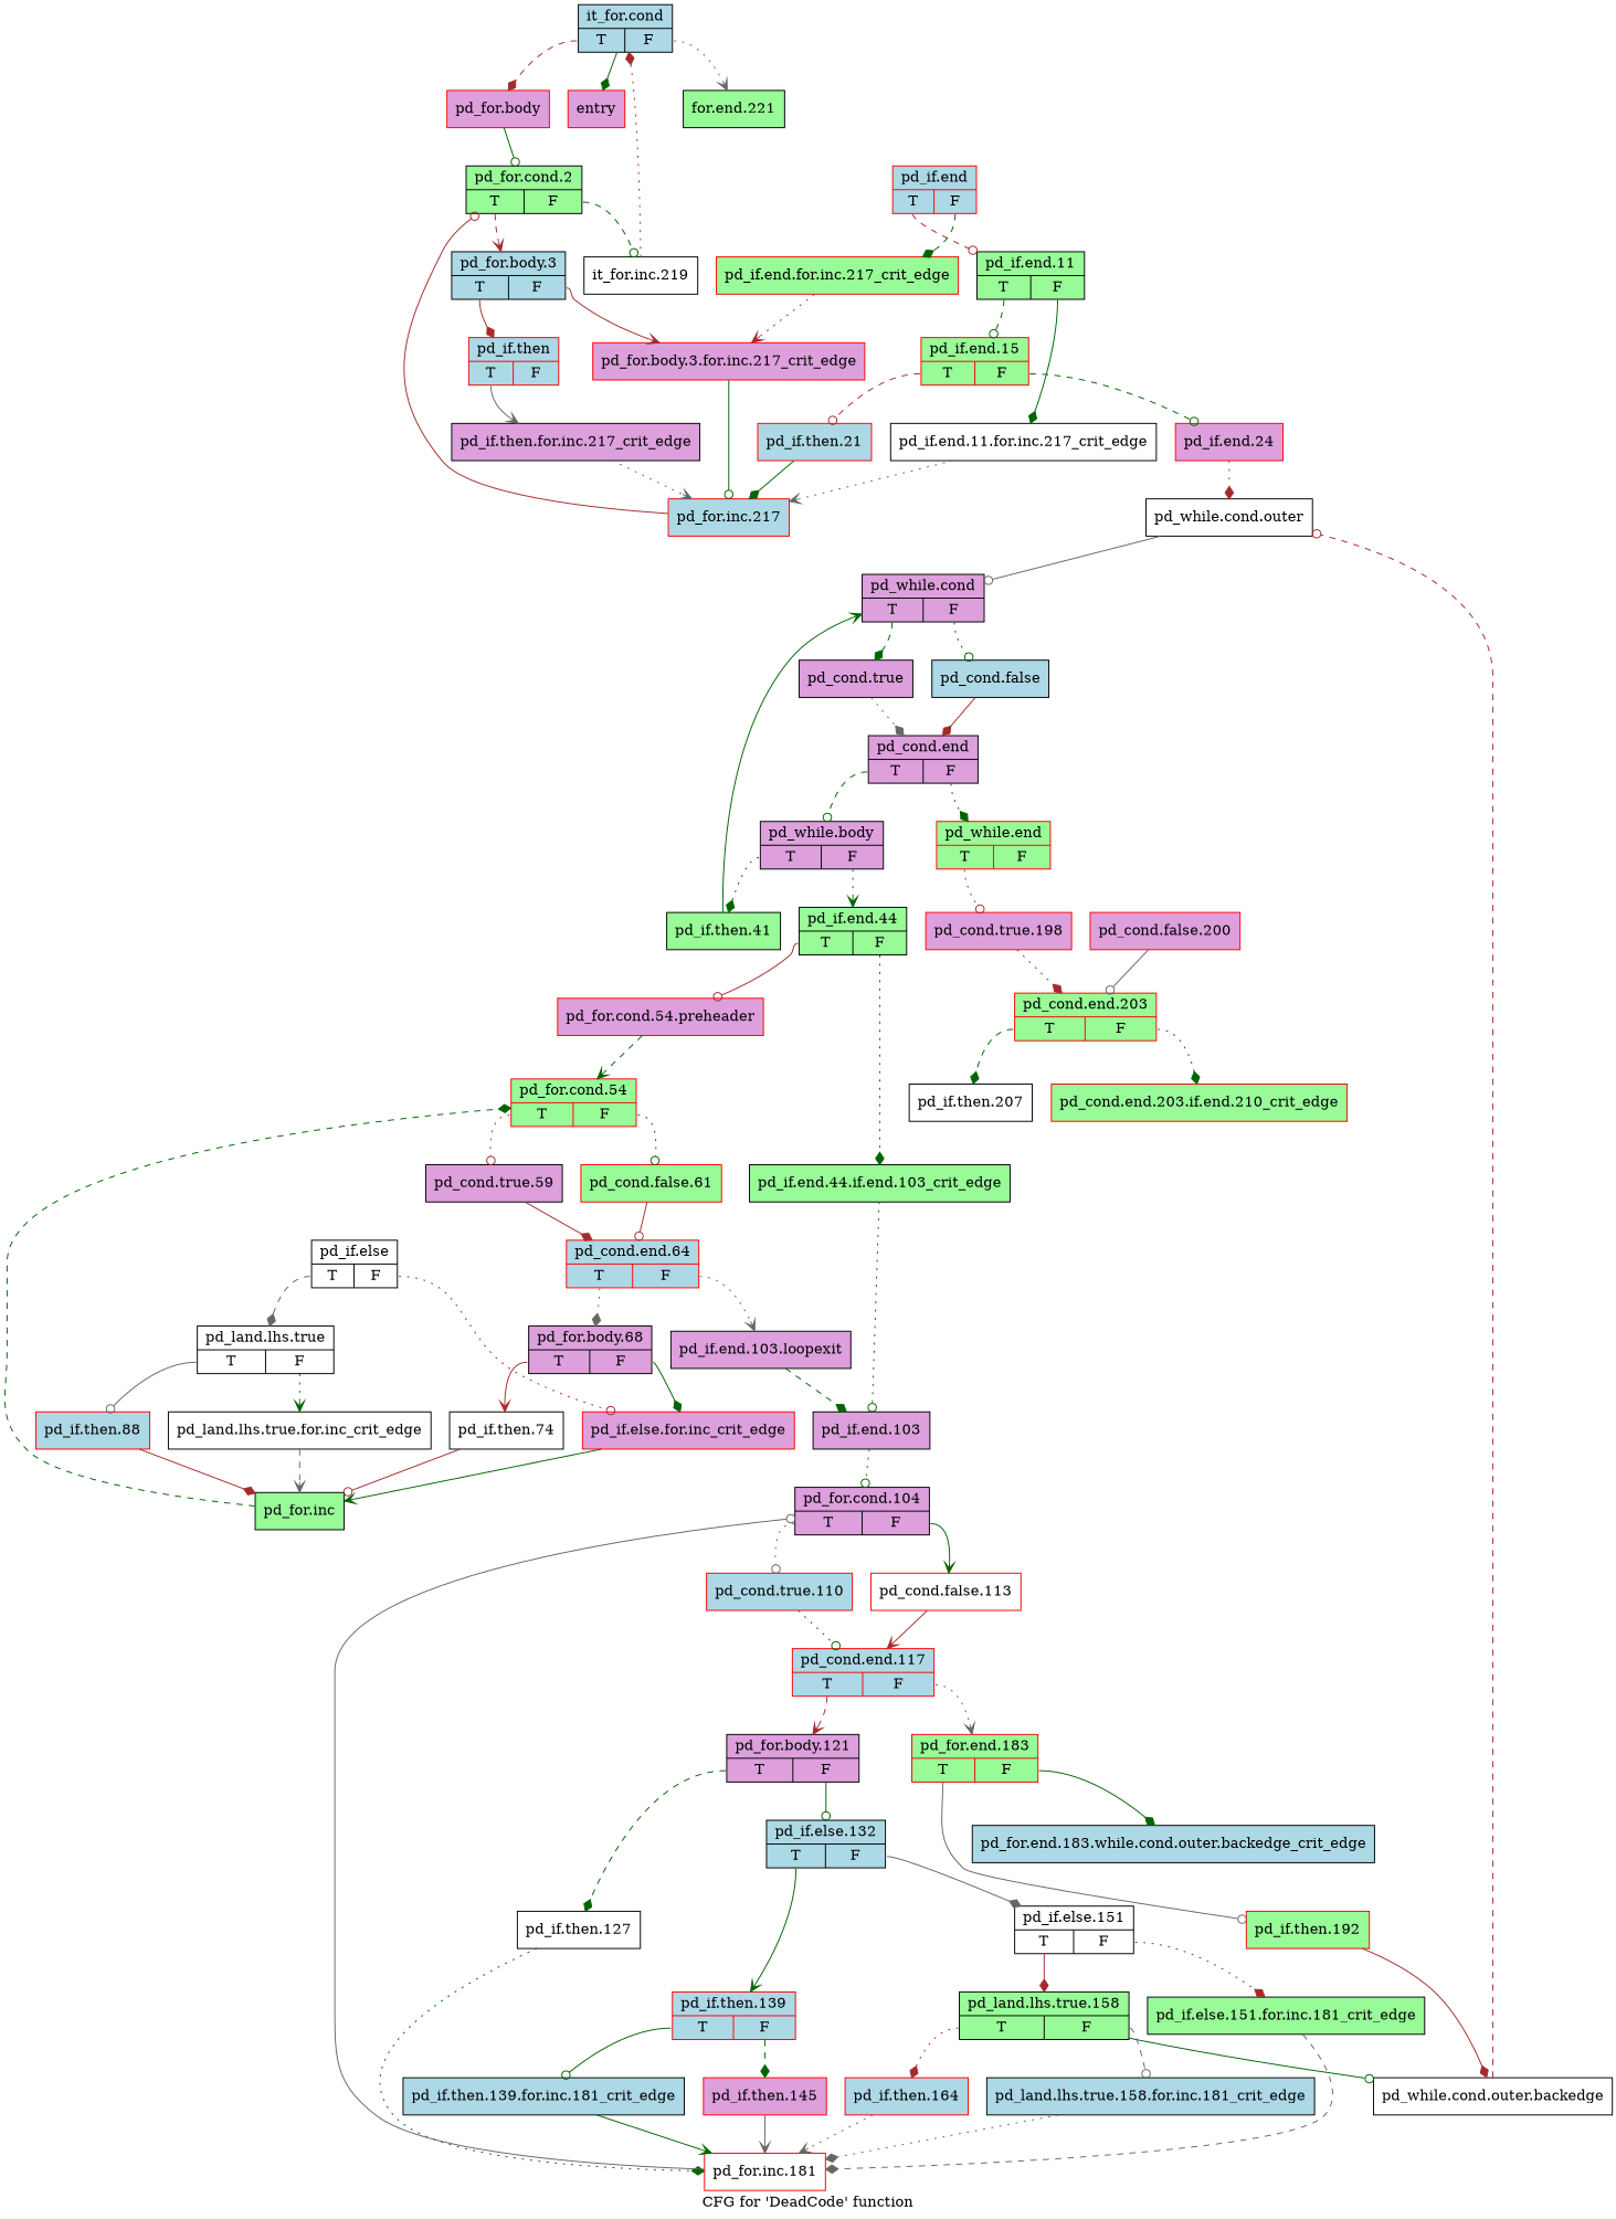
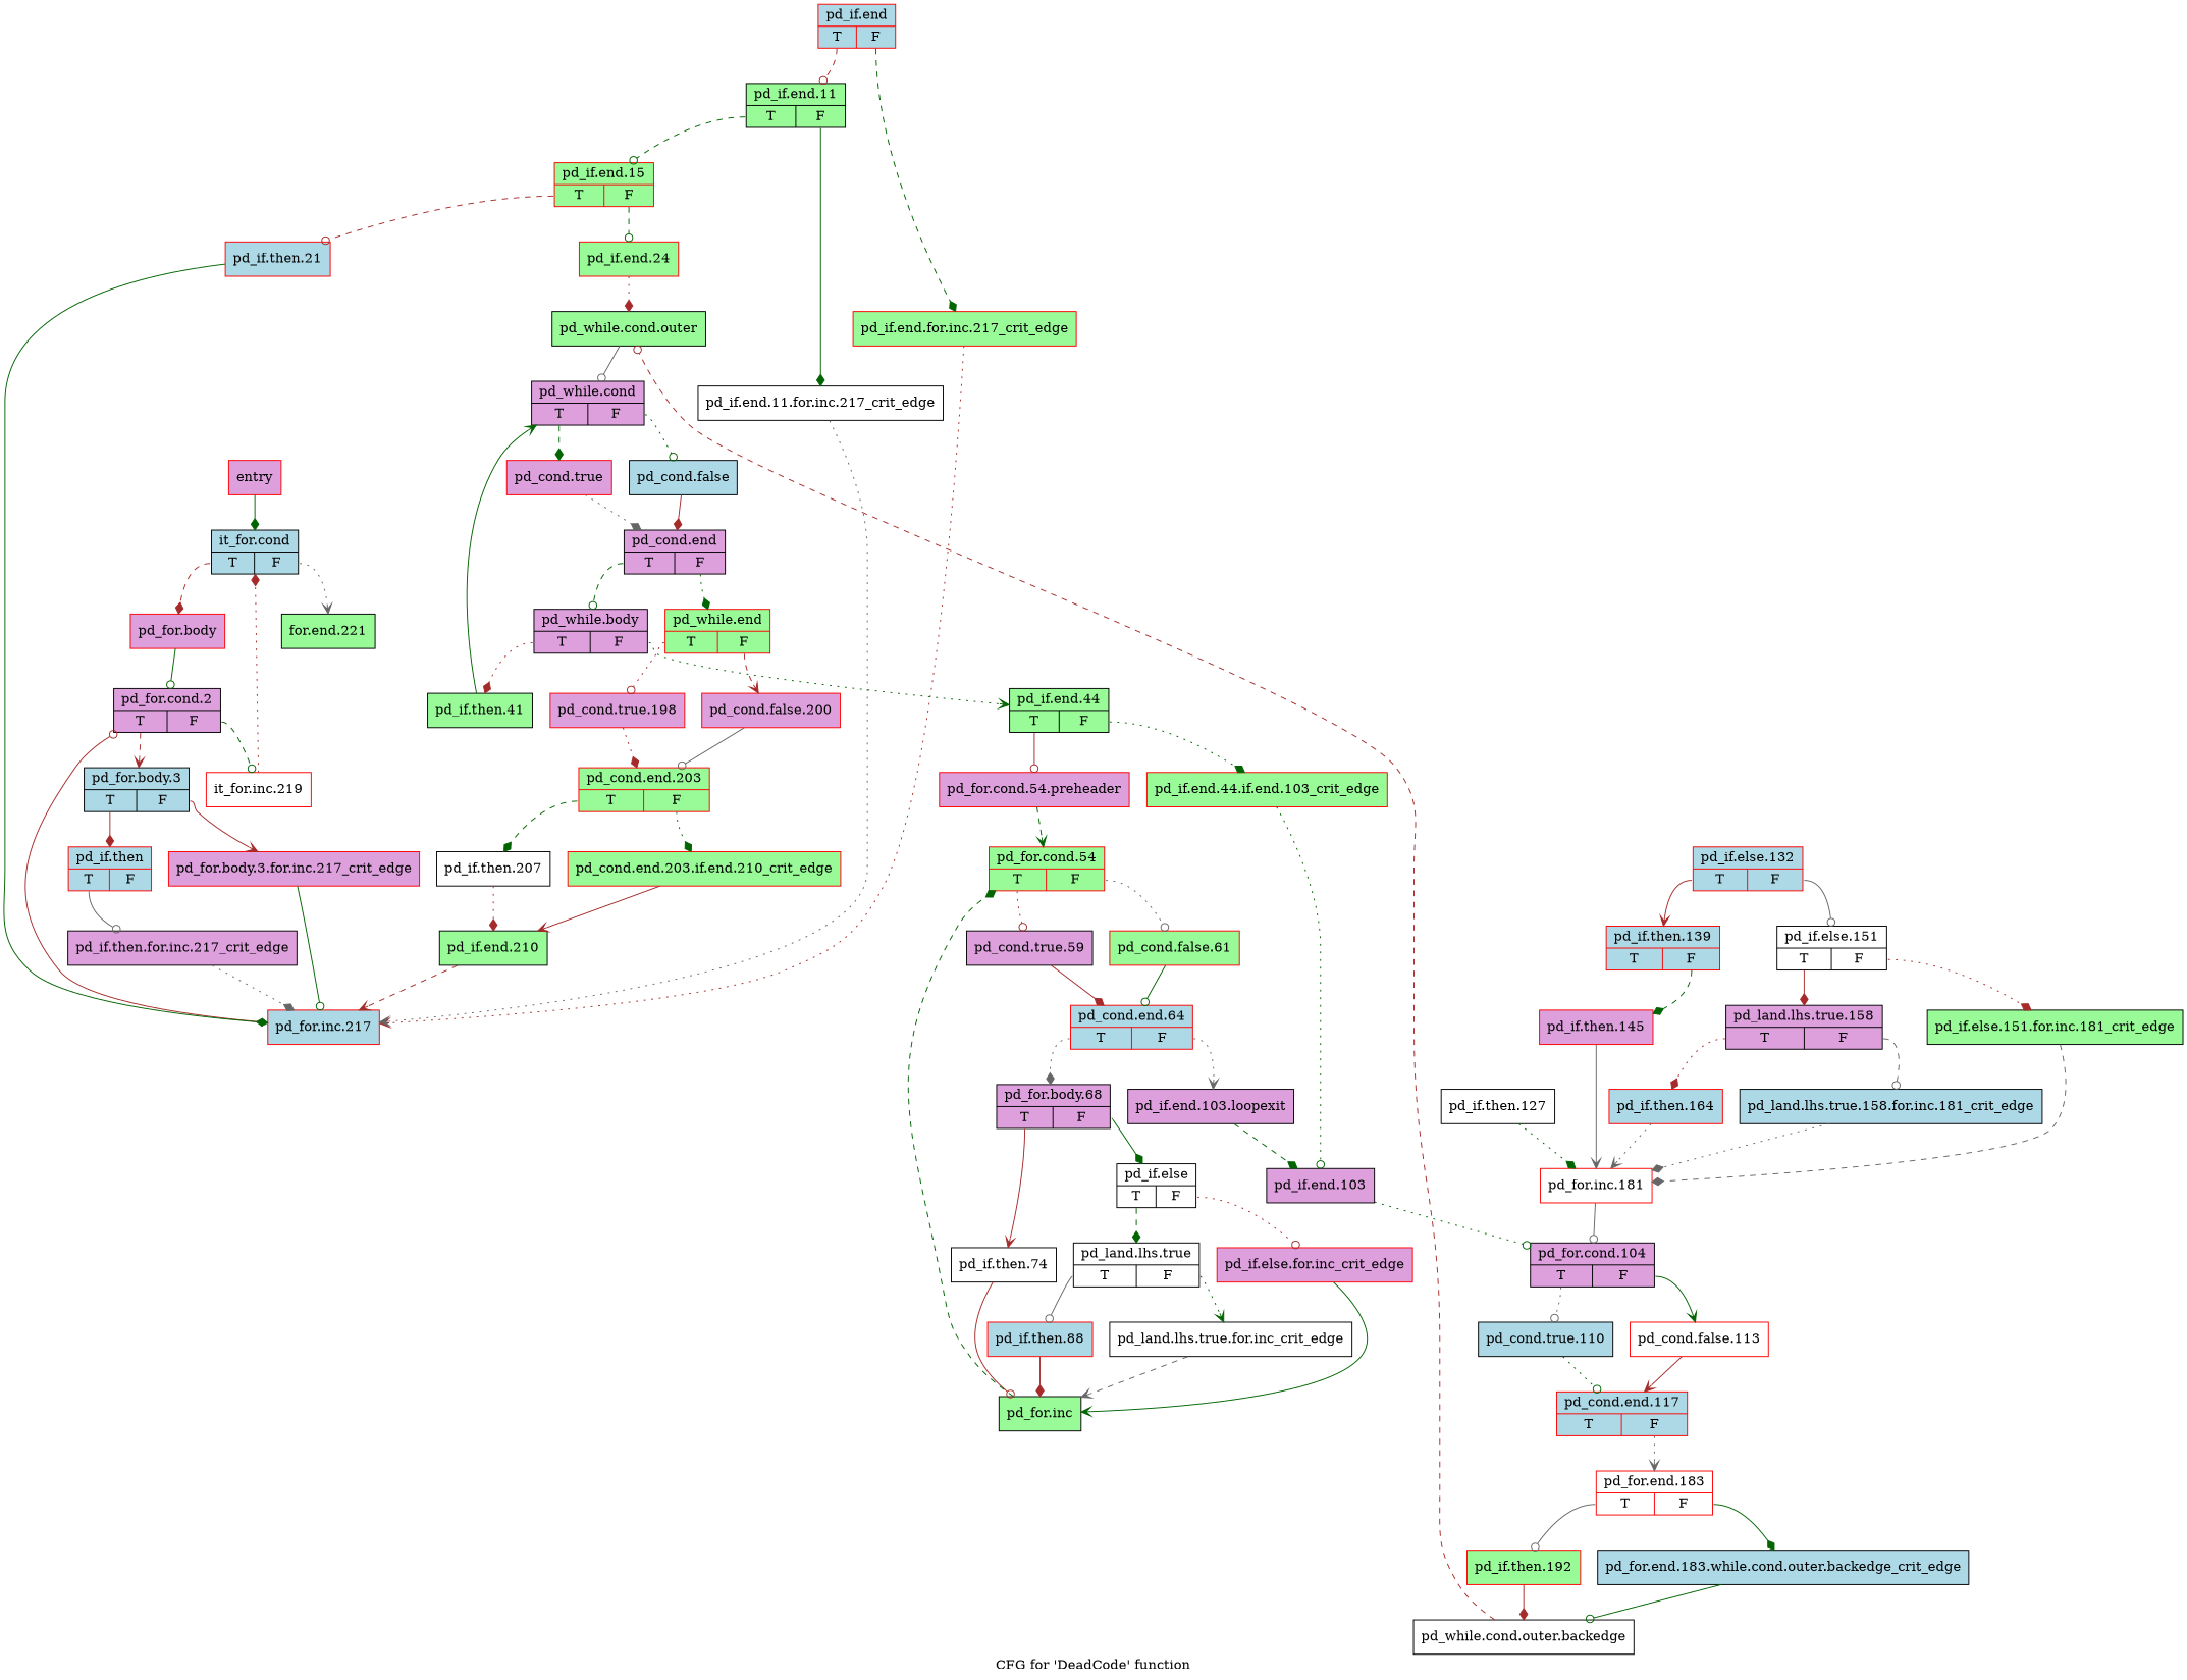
  digraph {
    label="CFG for 'DeadCode' function"
    node [color=black fillcolor=plum shape=record style=filled]
    edge [arrowhead=diamond color=darkgreen style=solid]
    n1 [color=red label="{entry}"]
    n2 [fillcolor=lightblue label="{it_for.cond|{<s0>T|<s1>F}}"]
    n3 [color=red label="{pd_for.body}"]
    n4 [fillcolor=palegreen label="{for.end.221}"]
-   n5 [fillcolor=palegreen label="{pd_for.cond.2|{<s0>T|<s1>F}}"]
+   n5 [label="{pd_for.cond.2|{<s0>T|<s1>F}}"]
    n6 [fillcolor=lightblue label="{pd_for.body.3|{<s0>T|<s1>F}}"]
-   n7 [fillcolor=white label="{it_for.inc.219}"]
+   n7 [color=red fillcolor=white label="{it_for.inc.219}"]
    n8 [color=red fillcolor=lightblue label="{pd_if.then|{<s0>T|<s1>F}}"]
    n9 [color=red label="{pd_for.body.3.for.inc.217_crit_edge}"]
    n10 [label="{pd_if.then.for.inc.217_crit_edge}"]
    n11 [color=red fillcolor=lightblue label="{pd_for.inc.217}"]
    n12 [color=red fillcolor=lightblue label="{pd_if.end|{<s0>T|<s1>F}}"]
    n13 [fillcolor=palegreen label="{pd_if.end.11|{<s0>T|<s1>F}}"]
    n14 [color=red fillcolor=palegreen label="{pd_if.end.for.inc.217_crit_edge}"]
    n15 [color=red fillcolor=palegreen label="{pd_if.end.15|{<s0>T|<s1>F}}"]
    n16 [fillcolor=white label="{pd_if.end.11.for.inc.217_crit_edge}"]
    n17 [color=red fillcolor=lightblue label="{pd_if.then.21}"]
-   n18 [color=red label="{pd_if.end.24}"]
-   n19 [fillcolor=white label="{pd_while.cond.outer}"]
+   n18 [color=red fillcolor=palegreen label="{pd_if.end.24}"]
+   n19 [fillcolor=palegreen label="{pd_while.cond.outer}"]
    n20 [label="{pd_while.cond|{<s0>T|<s1>F}}"]
-   n21 [label="{pd_cond.true}"]
+   n21 [color=red label="{pd_cond.true}"]
    n22 [fillcolor=lightblue label="{pd_cond.false}"]
    n23 [label="{pd_cond.end|{<s0>T|<s1>F}}"]
    n24 [label="{pd_while.body|{<s0>T|<s1>F}}"]
    n25 [color=red fillcolor=palegreen label="{pd_while.end|{<s0>T|<s1>F}}"]
    n26 [fillcolor=palegreen label="{pd_if.then.41}"]
    n27 [fillcolor=palegreen label="{pd_if.end.44|{<s0>T|<s1>F}}"]
    n28 [color=red label="{pd_cond.true.198}"]
    n29 [color=red label="{pd_cond.false.200}"]
    n30 [color=red label="{pd_for.cond.54.preheader}"]
-   n31 [fillcolor=palegreen label="{pd_if.end.44.if.end.103_crit_edge}"]
+   n31 [color=red fillcolor=palegreen label="{pd_if.end.44.if.end.103_crit_edge}"]
    n32 [color=red fillcolor=palegreen label="{pd_cond.end.203|{<s0>T|<s1>F}}"]
    n33 [color=red fillcolor=palegreen label="{pd_for.cond.54|{<s0>T|<s1>F}}"]
    n34 [label="{pd_if.end.103}"]
    n35 [label="{pd_cond.true.59}"]
    n36 [color=red fillcolor=palegreen label="{pd_cond.false.61}"]
    n37 [label="{pd_for.cond.104|{<s0>T|<s1>F}}"]
-   n38 [color=red fillcolor=lightblue label="{pd_cond.true.110}"]
+   n38 [fillcolor=lightblue label="{pd_cond.true.110}"]
    n39 [color=red fillcolor=white label="{pd_cond.false.113}"]
    n40 [color=red fillcolor=lightblue label="{pd_cond.end.64|{<s0>T|<s1>F}}"]
    n41 [label="{pd_for.body.68|{<s0>T|<s1>F}}"]
    n42 [label="{pd_if.end.103.loopexit}"]
    n43 [fillcolor=white label="{pd_if.then.74}"]
    n44 [fillcolor=white label="{pd_if.else|{<s0>T|<s1>F}}"]
    n45 [fillcolor=palegreen label="{pd_for.inc}"]
    n46 [fillcolor=white label="{pd_land.lhs.true|{<s0>T|<s1>F}}"]
    n47 [color=red label="{pd_if.else.for.inc_crit_edge}"]
    n48 [color=red fillcolor=lightblue label="{pd_if.then.88}"]
    n49 [fillcolor=white label="{pd_land.lhs.true.for.inc_crit_edge}"]
    n50 [color=red fillcolor=lightblue label="{pd_cond.end.117|{<s0>T|<s1>F}}"]
-   n51 [label="{pd_for.body.121|{<s0>T|<s1>F}}"]
-   n52 [color=red fillcolor=palegreen label="{pd_for.end.183|{<s0>T|<s1>F}}"]
+   n52 [color=red fillcolor=white label="{pd_for.end.183|{<s0>T|<s1>F}}"]
    n53 [fillcolor=white label="{pd_if.then.127}"]
-   n54 [fillcolor=lightblue label="{pd_if.else.132|{<s0>T|<s1>F}}"]
+   n54 [color=red fillcolor=lightblue label="{pd_if.else.132|{<s0>T|<s1>F}}"]
    n55 [color=red fillcolor=palegreen label="{pd_if.then.192}"]
    n56 [fillcolor=lightblue label="{pd_for.end.183.while.cond.outer.backedge_crit_edge}"]
    n57 [color=red fillcolor=white label="{pd_for.inc.181}"]
    n58 [color=red fillcolor=lightblue label="{pd_if.then.139|{<s0>T|<s1>F}}"]
    n59 [fillcolor=white label="{pd_if.else.151|{<s0>T|<s1>F}}"]
    n60 [fillcolor=white label="{pd_while.cond.outer.backedge}"]
-   n61 [fillcolor=lightblue label="{pd_if.then.139.for.inc.181_crit_edge}"]
    n62 [color=red label="{pd_if.then.145}"]
-   n63 [fillcolor=palegreen label="{pd_land.lhs.true.158|{<s0>T|<s1>F}}"]
+   n63 [label="{pd_land.lhs.true.158|{<s0>T|<s1>F}}"]
    n64 [fillcolor=palegreen label="{pd_if.else.151.for.inc.181_crit_edge}"]
    n65 [color=red fillcolor=lightblue label="{pd_if.then.164}"]
    n66 [fillcolor=lightblue label="{pd_land.lhs.true.158.for.inc.181_crit_edge}"]
    n67 [fillcolor=white label="{pd_if.then.207}"]
    n68 [color=red fillcolor=palegreen label="{pd_cond.end.203.if.end.210_crit_edge}"]
-   n2 -> n1
+   n69 [fillcolor=palegreen label="{pd_if.end.210}"]
+   n1 -> n2
    n2 -> n3 [color=brown style=dashed tailport=s0]
    n2 -> n4 [arrowhead=vee color=gray40 style=dotted tailport=s1]
    n3 -> n5 [arrowhead=odot]
    n5 -> n6 [arrowhead=vee color=brown style=dashed tailport=s0]
    n5 -> n7 [arrowhead=odot style=dashed tailport=s1]
    n6 -> n8 [color=brown tailport=s0]
    n6 -> n9 [arrowhead=vee color=brown tailport=s1]
    n7 -> n2 [color=brown style=dotted]
-   n8 -> n10 [arrowhead=vee color=gray40 tailport=s0]
+   n8 -> n10 [arrowhead=odot color=gray40 tailport=s0]
    n9 -> n11 [arrowhead=odot]
-   n10 -> n11 [arrowhead=vee color=gray40 style=dotted]
+   n10 -> n11 [color=gray40 style=dotted]
    n11 -> n5 [arrowhead=odot color=brown]
    n12 -> n13 [arrowhead=odot color=brown style=dashed tailport=s0]
    n12 -> n14 [style=dashed tailport=s1]
    n13 -> n15 [arrowhead=odot style=dashed tailport=s0]
    n13 -> n16 [tailport=s1]
-   n14 -> n9 [arrowhead=vee color=brown style=dotted]
+   n14 -> n11 [arrowhead=vee color=brown style=dotted]
    n15 -> n17 [arrowhead=odot color=brown style=dashed tailport=s0]
    n15 -> n18 [arrowhead=odot style=dashed tailport=s1]
    n16 -> n11 [arrowhead=vee color=gray40 style=dotted]
    n17 -> n11
    n18 -> n19 [color=brown style=dotted]
    n19 -> n20 [arrowhead=odot color=gray40]
    n20 -> n21 [style=dashed tailport=s0]
    n20 -> n22 [arrowhead=odot style=dotted tailport=s1]
    n21 -> n23 [color=gray40 style=dotted]
    n22 -> n23 [color=brown]
    n23 -> n24 [arrowhead=odot style=dashed tailport=s0]
    n23 -> n25 [style=dotted tailport=s1]
-   n24 -> n26 [style=dotted tailport=s0]
+   n24 -> n26 [color=brown style=dotted tailport=s0]
    n24 -> n27 [arrowhead=vee style=dotted tailport=s1]
    n25 -> n28 [arrowhead=odot color=brown style=dotted tailport=s0]
+   n25 -> n29 [arrowhead=vee color=brown style=dashed tailport=s1]
    n26 -> n20 [arrowhead=vee]
    n27 -> n30 [arrowhead=odot color=brown tailport=s0]
    n27 -> n31 [style=dotted tailport=s1]
    n28 -> n32 [color=brown style=dotted]
    n29 -> n32 [arrowhead=odot color=gray40]
    n30 -> n33 [arrowhead=vee style=dashed]
    n31 -> n34 [arrowhead=odot style=dotted]
    n32 -> n67 [style=dashed tailport=s0]
    n32 -> n68 [style=dotted tailport=s1]
    n33 -> n35 [arrowhead=odot color=brown style=dotted tailport=s0]
-   n33 -> n36 [arrowhead=odot style=dotted tailport=s1]
+   n33 -> n36 [arrowhead=odot color=gray40 style=dotted tailport=s1]
    n34 -> n37 [arrowhead=odot style=dotted]
    n35 -> n40 [color=brown]
-   n36 -> n40 [arrowhead=odot color=brown]
+   n36 -> n40 [arrowhead=odot]
    n37 -> n38 [arrowhead=odot color=gray40 style=dotted tailport=s0]
    n37 -> n39 [arrowhead=vee tailport=s1]
    n38 -> n50 [arrowhead=odot style=dotted]
    n39 -> n50 [arrowhead=vee color=brown]
    n40 -> n41 [color=gray40 style=dotted tailport=s0]
    n40 -> n42 [arrowhead=vee color=gray40 style=dotted tailport=s1]
    n41 -> n43 [arrowhead=vee color=brown tailport=s0]
-   n41 -> n47 [tailport=s1]
+   n41 -> n44 [tailport=s1]
    n42 -> n34 [style=dashed]
    n43 -> n45 [arrowhead=odot color=brown]
-   n44 -> n46 [color=gray40 style=dashed tailport=s0]
+   n44 -> n46 [style=dashed tailport=s0]
    n44 -> n47 [arrowhead=odot color=brown style=dotted tailport=s1]
    n45 -> n33 [style=dashed]
    n46 -> n48 [arrowhead=odot color=gray40 tailport=s0]
    n46 -> n49 [arrowhead=vee style=dotted tailport=s1]
    n47 -> n45 [arrowhead=vee]
    n48 -> n45 [color=brown]
    n49 -> n45 [arrowhead=vee color=gray40 style=dashed]
-   n50 -> n51 [arrowhead=vee color=brown style=dashed tailport=s0]
    n50 -> n52 [arrowhead=vee color=gray40 style=dotted tailport=s1]
-   n51 -> n53 [style=dashed tailport=s0]
-   n51 -> n54 [arrowhead=odot tailport=s1]
    n52 -> n55 [arrowhead=odot color=gray40 tailport=s0]
    n52 -> n56 [tailport=s1]
    n53 -> n57 [style=dotted]
-   n54 -> n58 [arrowhead=vee tailport=s0]
-   n54 -> n59 [color=gray40 tailport=s1]
+   n54 -> n58 [arrowhead=vee color=brown tailport=s0]
+   n54 -> n59 [arrowhead=odot color=gray40 tailport=s1]
    n55 -> n60 [color=brown]
-   n63 -> n60 [arrowhead=odot]
+   n56 -> n60 [arrowhead=odot]
    n57 -> n37 [arrowhead=odot color=gray40]
-   n58 -> n61 [arrowhead=odot tailport=s0]
    n58 -> n62 [style=dashed tailport=s1]
    n59 -> n63 [color=brown tailport=s0]
    n59 -> n64 [color=brown style=dotted tailport=s1]
    n60 -> n19 [arrowhead=odot color=brown style=dashed]
-   n61 -> n57 [arrowhead=vee]
    n62 -> n57 [arrowhead=vee color=gray40]
    n63 -> n65 [color=brown style=dotted tailport=s0]
    n63 -> n66 [arrowhead=odot color=gray40 style=dashed tailport=s1]
    n64 -> n57 [color=gray40 style=dashed]
    n65 -> n57 [arrowhead=vee color=gray40 style=dotted]
    n66 -> n57 [color=gray40 style=dotted]
+   n67 -> n69 [color=brown style=dotted]
+   n68 -> n69 [arrowhead=vee color=brown]
+   n69 -> n11 [arrowhead=vee color=brown style=dashed]
  }
